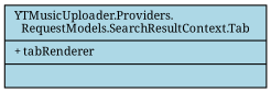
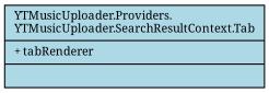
  digraph {
    fontname="Noto Serif"
-   n1 [color=black fillcolor=lightblue fontcolor=black fontname="Noto Serif" fontsize=10 height=0.2 label="{YTMusicUploader.Providers.\lRequestModels.SearchResultContext.Tab\n|+ tabRenderer\l|}" shape=record style=filled width=0.4]
+   n1 [color=black fillcolor=lightblue fontcolor=black fontname="Noto Serif" fontsize=10 height=0.2 label="{YTMusicUploader.Providers.\lYTMusicUploader.SearchResultContext.Tab\n|+ tabRenderer\l|}" shape=record style=filled width=0.4]
  }
